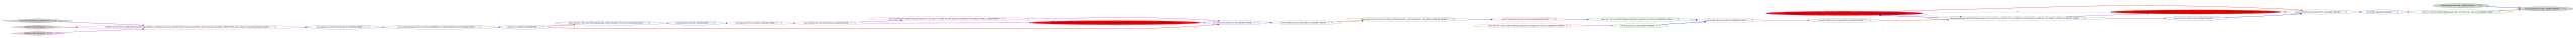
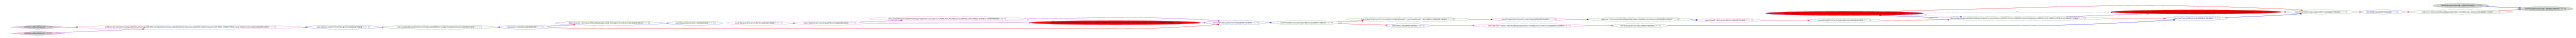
  digraph {
    fontname="Noto Sans"
    rankdir=LR
    node [color=darkgreen fillcolor=white fontname="Noto Sans" shape=ellipse style=filled]
    edge [arrowhead=diamond color=red fontname="Noto Sans" style=bold]
    n1 [color=blue label="consumerClient.poll(time.timer(0))@@@18@@@['0', '0', '1']"]
    n2 [label="assertTrue(fetcher.hasCompletedFetches())@@@19@@@['1', '1', '1']"]
    n3 [color=blue label="fetchedRecords()@@@20@@@['1', '1', '1']"]
    n4 [fillcolor=lightgray label="assertEquals(selected.id(),-1)@@@25@@@['1', '1', '0']"]
    n5 [fillcolor=lightgray label="assertEquals(selected.id(),-1)@@@22@@@['1', '1', '1']"]
    n6 [color=deeppink label="buildFetcher(new MetricConfig(),OffsetResetStrategy.EARLIEST,new BytesDeserializer(),new BytesDeserializer(),Integer.MAX_VALUE,IsolationLevel.READ_COMMITTED,Duration.ofMinutes(5).toMillis())@@@3@@@['1', '1', '1']"]
    n7 [color=blue label="subscriptions.assignFromUser(singleton(tp0))@@@4@@@['1', '1', '1']"]
    n8 [label="client.updateMetadata(TestUtils.metadataUpdateWith(2,singletonMap(topicName,4)))@@@5@@@['1', '1', '1']"]
    n9 [color=blue label="Node selected = fetcher.selectReadReplica(tp0,Node.noNode(),time.milliseconds())@@@7@@@['1', '1', '0']"]
    n10 [color=blue label="assertEquals(selected.id(),-1)@@@8@@@['1', '1', '0']"]
    n11 [color=deeppink label="assertEquals(1,fetcher.sendFetches())@@@7@@@['1', '1', '1']"]
-   n12 [fillcolor=lightgray label="testPreferredReadReplicaOffsetError['0', '0', '1']" shape=diamond]
    n13 [color=deeppink label="Node selected = fetcher.selectReadReplica(tp0,Node.noNode(),time.milliseconds())@@@13@@@['0', '0', '1']"]
    n14 [label="assertEquals(selected.id(),1)@@@14@@@['0', '0', '1']"]
    n15 [color=deeppink label="assertEquals(1,fetcher.sendFetches())@@@15@@@['1', '1', '1']"]
    n16 [label="assertFalse(fetcher.hasCompletedFetches())@@@16@@@['1', '1', '1']"]
    n17 [label="client.prepareResponse(fullFetchResponse(tp0,this.records,Errors.OFFSET_OUT_OF_RANGE,100L,FetchResponse.INVALID_LAST_STABLE_OFFSET,0,null))@@@17@@@['1', '1', '1']"]
    n18 [color=blue fillcolor=red label="client.prepareResponse(fullFetchResponse(tp0,this.records,Errors.NONE,100L,FetchResponse.INVALID_LAST_STABLE_OFFSET,0,2))@@@20@@@['1', '0', '0']"]
    n19 [fillcolor=red label="client.prepareResponse(fullFetchResponse(tp0,this.records,Errors.NONE,100L,FetchResponse.INVALID_LAST_STABLE_OFFSET,0,Optional.of(2)))@@@20@@@['0', '1', '0']"]
    n20 [label="selected = fetcher.selectReadReplica(tp0,Node.noNode(),time.milliseconds())@@@16@@@['1', '1', '0']"]
    n21 [color=deeppink fillcolor=lightgray label="testPreferredReadReplica['0', '1', '0']" shape=diamond]
    n22 [color=deeppink label="assertTrue(partitionRecords.containsKey(tp0))@@@15@@@['1', '1', '0']"]
    n23 [color=deeppink label="assertFalse(fetcher.hasCompletedFetches())@@@8@@@['1', '1', '1']"]
    n24 [color=deeppink label="client.prepareResponse(fullFetchResponse(tp0,this.records,Errors.NONE,100L,FetchResponse.INVALID_LAST_STABLE_OFFSET,0,1))@@@9@@@['1', '0', '1']"]
    n25 [color=deeppink fillcolor=red label="client.prepareResponse(fullFetchResponse(tp0,this.records,Errors.NONE,100L,FetchResponse.INVALID_LAST_STABLE_OFFSET,0,Optional.of(1)))@@@11@@@['0', '1', '0']"]
    n26 [color=blue label="consumerClient.poll(time.timer(0))@@@10@@@['1', '1', '1']"]
    n27 [label="assertTrue(fetcher.hasCompletedFetches())@@@11@@@['1', '1', '1']"]
    n28 [label="selected = fetcher.selectReadReplica(tp0,Node.noNode(),time.milliseconds())@@@21@@@['1', '1', '1']"]
    n29 [color=deeppink fillcolor=lightgray label="testPreferredReadReplica['1', '0', '0']" shape=diamond]
    n30 [label="Map<TopicPartition,List<ConsumerRecord<byte((,byte((>>> partitionRecords = fetchedRecords()@@@14@@@['1', '1', '0']"]
    n31 [color=blue label="subscriptions.seek(tp0,0)@@@6@@@['1', '1', '1']"]
+   n32 [color=blue label="fetchedRecords()@@@12@@@['0', '0', '1']"]
    n1 -> n2 [arrowhead=box color=blue]
    n2 -> n3 [arrowhead=dot]
    n3 -> n28
    n4 -> n5 [arrowhead=dot color=blue]
    n6 -> n7 [color=blue]
    n7 -> n8 [arrowhead=dot color=purple]
    n8 -> n31 [arrowhead=box color=purple]
    n9 -> n10 [arrowhead=dot color=purple]
-   n10 -> n11 [arrowhead=box color=purple]
    n11 -> n23
-   n12 -> n6 [arrowhead=box color=purple]
    n13 -> n14 [color=purple]
-   n14 -> n15 [arrowhead=box color=blue]
+   n14 -> n1 [arrowhead=box color=blue]
    n15 -> n16 [arrowhead=dot]
    n16 -> n17 [arrowhead=dot]
    n17 -> n1
    n17 -> n18 [arrowhead=box color=blue]
    n17 -> n19 [arrowhead=box color=purple]
    n18 -> n2
    n18 -> n17 [arrowhead=dot color=blue label=0 style=dashed]
    n18 -> n19 [color=blue label=0 style=dashed]
    n19 -> n2
    n20 -> n15 [arrowhead=box color=blue]
    n21 -> n6 [arrowhead=box]
    n22 -> n20 [color=blue]
    n23 -> n24 [arrowhead=box color=purple]
    n23 -> n25 [color=purple]
    n24 -> n25 [label=0 style=dashed]
    n24 -> n26 [arrowhead=box color=purple]
    n25 -> n26 [arrowhead=dot color=purple]
    n26 -> n27 [color=blue]
    n27 -> n30 [arrowhead=box]
+   n27 -> n32 [arrowhead=dot]
    n28 -> n5 [arrowhead=dot]
    n29 -> n6 [arrowhead=box color=purple]
    n30 -> n22 [color=blue]
    n31 -> n9
    n31 -> n26 [arrowhead=box]
+   n32 -> n13 [color=purple]
  }
